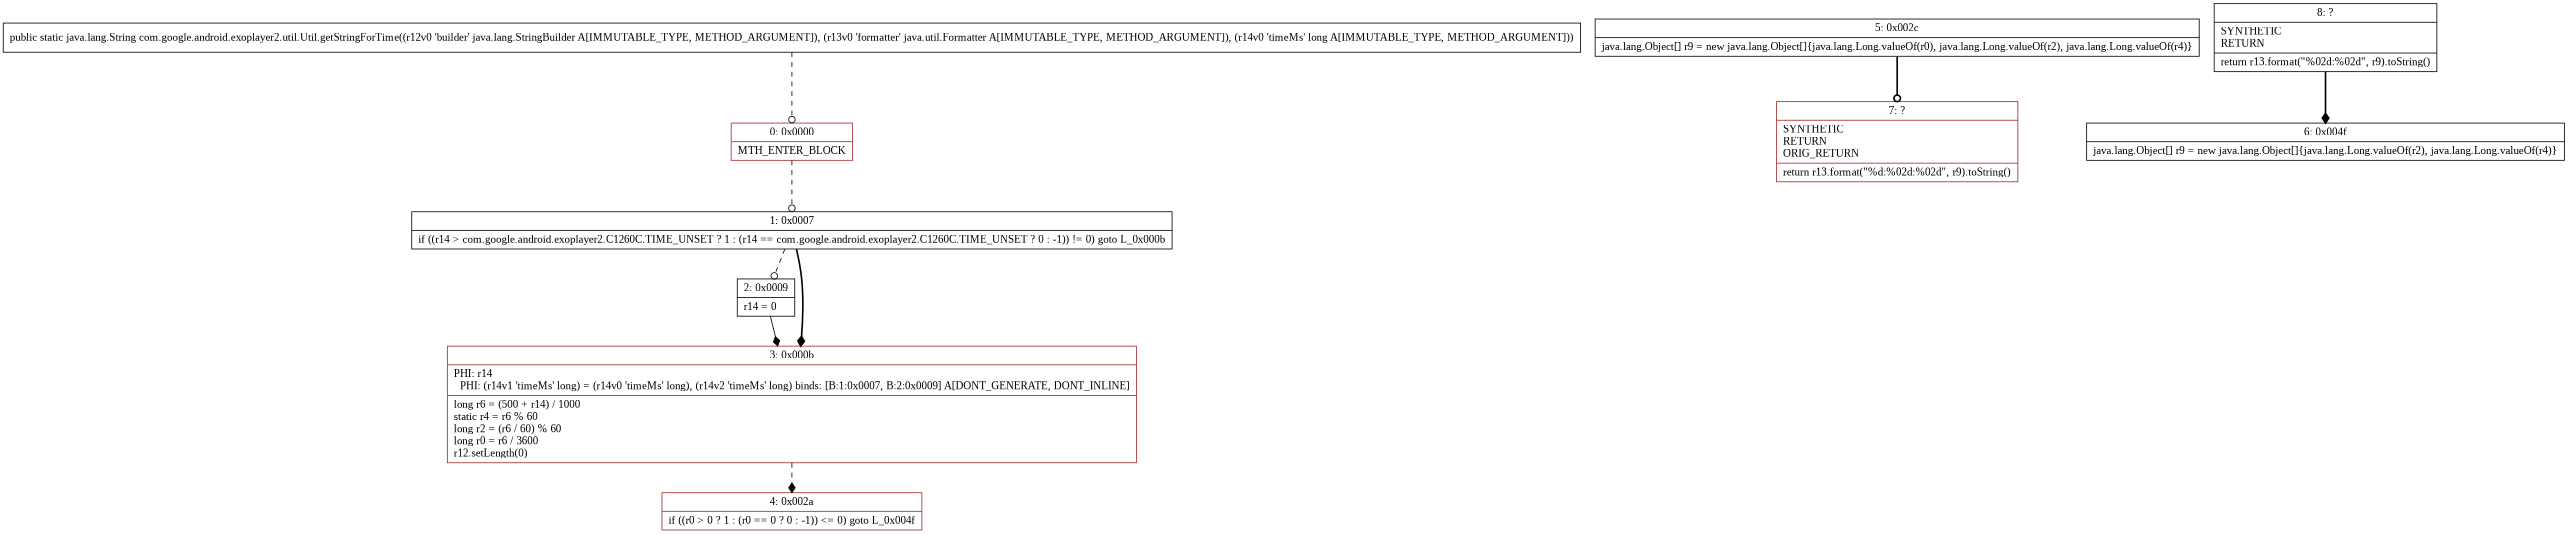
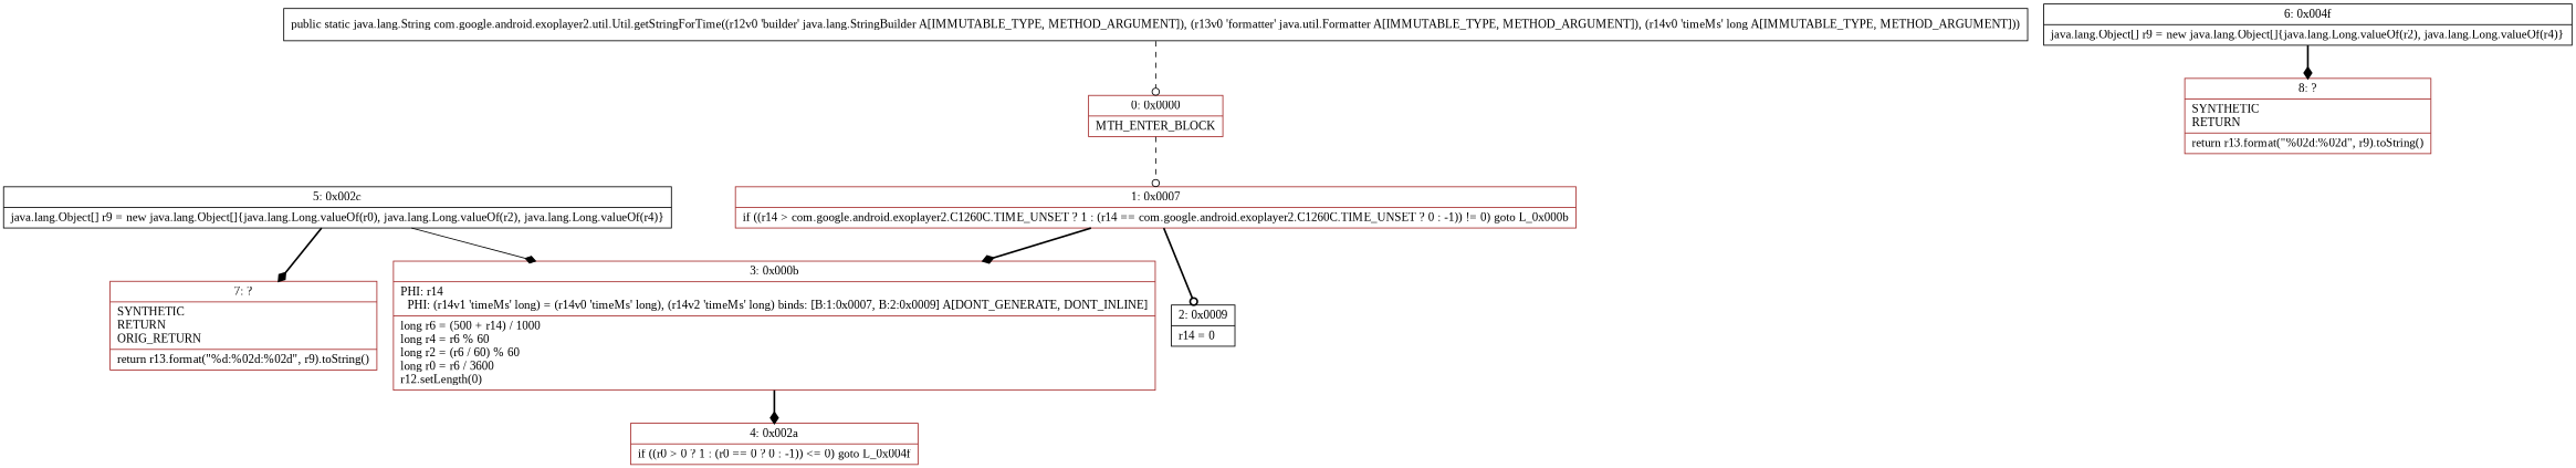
  digraph {
    fontname="Liberation Serif"
    node [color=black fontname="Liberation Serif" shape=record]
    edge [arrowhead=odot fontname="Liberation Serif" style=bold]
    n1 [color=brown label="{0\:\ 0x0000|MTH_ENTER_BLOCK\l}"]
-   n2 [label="{1\:\ 0x0007|if ((r14 \> com.google.android.exoplayer2.C1260C.TIME_UNSET ? 1 : (r14 == com.google.android.exoplayer2.C1260C.TIME_UNSET ? 0 : \-1)) != 0) goto L_0x000b\l}"]
+   n2 [color=brown label="{1\:\ 0x0007|if ((r14 \> com.google.android.exoplayer2.C1260C.TIME_UNSET ? 1 : (r14 == com.google.android.exoplayer2.C1260C.TIME_UNSET ? 0 : \-1)) != 0) goto L_0x000b\l}"]
    n3 [label="{2\:\ 0x0009|r14 = 0\l}"]
-   n4 [color=brown label="{3\:\ 0x000b|PHI: r14 \l  PHI: (r14v1 'timeMs' long) = (r14v0 'timeMs' long), (r14v2 'timeMs' long) binds: [B:1:0x0007, B:2:0x0009] A[DONT_GENERATE, DONT_INLINE]\l|long r6 = (500 + r14) \/ 1000\lstatic r4 = r6 % 60\llong r2 = (r6 \/ 60) % 60\llong r0 = r6 \/ 3600\lr12.setLength(0)\l}"]
+   n4 [color=brown label="{3\:\ 0x000b|PHI: r14 \l  PHI: (r14v1 'timeMs' long) = (r14v0 'timeMs' long), (r14v2 'timeMs' long) binds: [B:1:0x0007, B:2:0x0009] A[DONT_GENERATE, DONT_INLINE]\l|long r6 = (500 + r14) \/ 1000\llong r4 = r6 % 60\llong r2 = (r6 \/ 60) % 60\llong r0 = r6 \/ 3600\lr12.setLength(0)\l}"]
    n5 [color=brown label="{4\:\ 0x002a|if ((r0 \> 0 ? 1 : (r0 == 0 ? 0 : \-1)) \<= 0) goto L_0x004f\l}"]
    n6 [label="{5\:\ 0x002c|java.lang.Object[] r9 = new java.lang.Object[]\{java.lang.Long.valueOf(r0), java.lang.Long.valueOf(r2), java.lang.Long.valueOf(r4)\}\l}"]
    n7 [color=brown label="{7\:\ ?|SYNTHETIC\lRETURN\lORIG_RETURN\l|return r13.format(\"%d:%02d:%02d\", r9).toString()\l}"]
    n8 [label="{6\:\ 0x004f|java.lang.Object[] r9 = new java.lang.Object[]\{java.lang.Long.valueOf(r2), java.lang.Long.valueOf(r4)\}\l}"]
-   n9 [label="{8\:\ ?|SYNTHETIC\lRETURN\l|return r13.format(\"%02d:%02d\", r9).toString()\l}"]
+   n9 [color=brown label="{8\:\ ?|SYNTHETIC\lRETURN\l|return r13.format(\"%02d:%02d\", r9).toString()\l}"]
    n10 [label="{public static java.lang.String com.google.android.exoplayer2.util.Util.getStringForTime((r12v0 'builder' java.lang.StringBuilder A[IMMUTABLE_TYPE, METHOD_ARGUMENT]), (r13v0 'formatter' java.util.Formatter A[IMMUTABLE_TYPE, METHOD_ARGUMENT]), (r14v0 'timeMs' long A[IMMUTABLE_TYPE, METHOD_ARGUMENT])) }"]
    n1 -> n2 [style=dashed]
-   n2 -> n3 [style=dashed]
+   n2 -> n3
    n2 -> n4 [arrowhead=diamond]
-   n3 -> n4 [arrowhead=diamond style=solid]
-   n4 -> n5 [arrowhead=diamond style=dashed]
-   n6 -> n7
-   n9 -> n8 [arrowhead=diamond]
+   n6 -> n4 [arrowhead=diamond style=solid]
+   n4 -> n5 [arrowhead=diamond]
+   n6 -> n7 [arrowhead=diamond]
+   n8 -> n9 [arrowhead=diamond]
    n10 -> n1 [style=dashed]
  }
